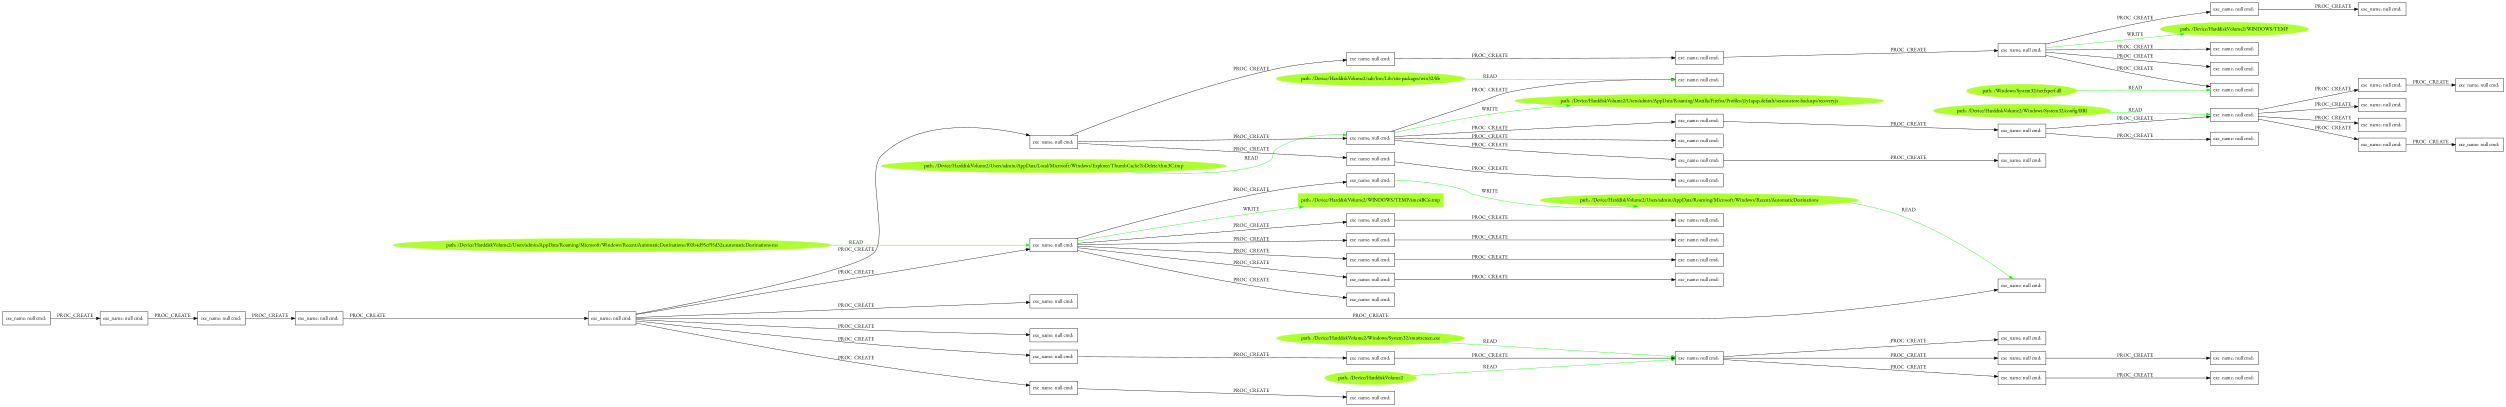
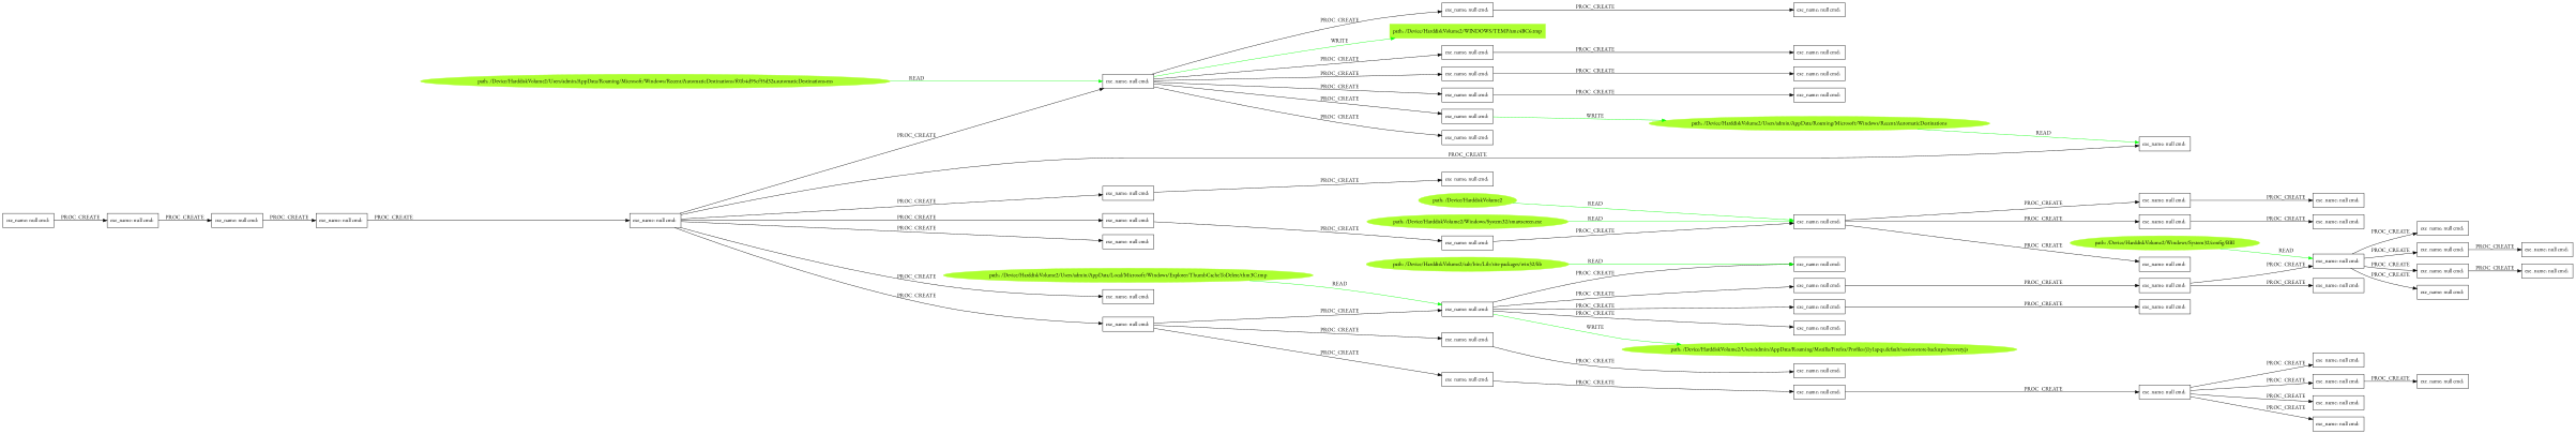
  digraph {
    fontname="EB Garamond"
    rankdir=LR
    node [color=black fontname="EB Garamond" shape=box style=solid]
    edge [color=black fontname="EB Garamond"]
    n1 [label="exe_name: null cmd: "]
    n2 [color=greenyellow label="path: /Device/HarddiskVolume2/Users/admin/AppData/Roaming/Mozilla/Firefox/Profiles/j1y1apqs.default/sessionstore-backups/recovery.js" shape=oval style=filled]
    n3 [label="exe_name: null cmd: "]
    n4 [label="exe_name: null cmd: "]
    n5 [label="exe_name: null cmd: "]
    n6 [label="exe_name: null cmd: "]
    n7 [label="exe_name: null cmd: "]
    n8 [label="exe_name: null cmd: "]
    n9 [color=greenyellow label="path: /Device/HarddiskVolume2/Users/admin/AppData/Roaming/Microsoft/Windows/Recent/AutomaticDestinations" shape=oval style=filled]
    n10 [label="exe_name: null cmd: "]
-   n11 [color=greenyellow label="path: /Windows/System32/netfxperf.dll" shape=oval style=filled]
    n12 [label="exe_name: null cmd: "]
    n13 [color=greenyellow label="path: /Device/HarddiskVolume2/Users/admin/AppData/Local/Microsoft/Windows/Explorer/ThumbCacheToDelete/thm3C.tmp" shape=oval style=filled]
    n14 [color=greenyellow label="path: /Device/HarddiskVolume2/Users/admin/AppData/Roaming/Microsoft/Windows/Recent/AutomaticDestinations/f01b4d95cf55d32a.automaticDestinations-ms" shape=oval style=filled]
    n15 [label="exe_name: null cmd: "]
    n16 [color=greenyellow label="path: /Device/HarddiskVolume2/WINDOWS/TEMP/amc4BC6.tmp" style=filled]
    n17 [label="exe_name: null cmd: "]
    n18 [label="exe_name: null cmd: "]
    n19 [label="exe_name: null cmd: "]
    n20 [label="exe_name: null cmd: "]
    n21 [label="exe_name: null cmd: "]
    n22 [label="exe_name: null cmd: "]
    n23 [label="exe_name: null cmd: "]
    n24 [label="exe_name: null cmd: "]
    n25 [label="exe_name: null cmd: "]
    n26 [label="exe_name: null cmd: "]
    n27 [color=greenyellow label="path: /Device/HarddiskVolume2" shape=oval style=filled]
    n28 [label="exe_name: null cmd: "]
    n29 [label="exe_name: null cmd: "]
    n30 [label="exe_name: null cmd: "]
    n31 [label="exe_name: null cmd: "]
    n32 [label="exe_name: null cmd: "]
    n33 [label="exe_name: null cmd: "]
    n34 [color=greenyellow label="path: /Device/HarddiskVolume2/Windows/System32/config/BBI" shape=oval style=filled]
    n35 [label="exe_name: null cmd: "]
    n36 [label="exe_name: null cmd: "]
    n37 [label="exe_name: null cmd: "]
    n38 [label="exe_name: null cmd: "]
    n39 [label="exe_name: null cmd: "]
    n40 [label="exe_name: null cmd: "]
    n41 [label="exe_name: null cmd: "]
    n42 [color=greenyellow label="path: /Device/HarddiskVolume2/Windows/System32/smartscreen.exe" shape=oval style=filled]
    n43 [label="exe_name: null cmd: "]
-   n44 [color=greenyellow label="path: /Device/HarddiskVolume2/WINDOWS/TEMP" shape=oval style=filled]
    n45 [label="exe_name: null cmd: "]
    n46 [label="exe_name: null cmd: "]
    n47 [label="exe_name: null cmd: "]
    n48 [label="exe_name: null cmd: "]
    n49 [label="exe_name: null cmd: "]
    n50 [label="exe_name: null cmd: "]
    n51 [label="exe_name: null cmd: "]
    n52 [label="exe_name: null cmd: "]
    n53 [label="exe_name: null cmd: "]
    n54 [label="exe_name: null cmd: "]
    n55 [label="exe_name: null cmd: "]
    n56 [label="exe_name: null cmd: "]
    n57 [label="exe_name: null cmd: "]
    n58 [label="exe_name: null cmd: "]
    n59 [label="exe_name: null cmd: "]
    n60 [label="exe_name: null cmd: "]
    n61 [label="exe_name: null cmd: "]
    n62 [label="exe_name: null cmd: "]
    n63 [label="exe_name: null cmd: "]
    n64 [label="exe_name: null cmd: "]
    n65 [label="exe_name: null cmd: "]
    n66 [color=greenyellow label="path: /Device/HarddiskVolume2/salt/bin/Lib/site-packages/win32/lib" shape=oval style=filled]
    n1 -> n2 [color=green label=WRITE]
    n1 -> n3 [label=PROC_CREATE]
    n1 -> n4 [label=PROC_CREATE]
    n1 -> n5 [label=PROC_CREATE]
    n1 -> n6 [label=PROC_CREATE]
    n3 -> n7 [label=PROC_CREATE]
    n5 -> n8 [label=PROC_CREATE]
    n7 -> n35 [label=PROC_CREATE]
    n7 -> n65 [label=PROC_CREATE]
    n9 -> n10 [color=green label=READ]
-   n11 -> n12 [color=green label=READ]
    n13 -> n1 [color=green label=READ]
    n14 -> n15 [color=green label=READ]
    n15 -> n16 [color=green label=WRITE]
    n15 -> n17 [label=PROC_CREATE]
    n15 -> n18 [label=PROC_CREATE]
    n15 -> n19 [label=PROC_CREATE]
    n15 -> n20 [label=PROC_CREATE]
    n15 -> n21 [label=PROC_CREATE]
    n15 -> n22 [label=PROC_CREATE]
    n17 -> n9 [color=green label=WRITE]
    n18 -> n23 [label=PROC_CREATE]
    n19 -> n24 [label=PROC_CREATE]
    n20 -> n25 [label=PROC_CREATE]
    n21 -> n26 [label=PROC_CREATE]
    n27 -> n28 [color=green label=READ]
    n28 -> n29 [label=PROC_CREATE]
    n28 -> n30 [label=PROC_CREATE]
    n28 -> n31 [label=PROC_CREATE]
    n29 -> n32 [label=PROC_CREATE]
    n31 -> n33 [label=PROC_CREATE]
    n34 -> n35 [color=green label=READ]
    n35 -> n36 [label=PROC_CREATE]
    n35 -> n37 [label=PROC_CREATE]
    n35 -> n38 [label=PROC_CREATE]
    n35 -> n39 [label=PROC_CREATE]
    n36 -> n40 [label=PROC_CREATE]
    n39 -> n41 [label=PROC_CREATE]
    n42 -> n28 [color=green label=READ]
    n43 -> n12 [label=PROC_CREATE]
-   n43 -> n44 [color=green label=WRITE]
    n43 -> n45 [label=PROC_CREATE]
    n43 -> n46 [label=PROC_CREATE]
    n43 -> n47 [label=PROC_CREATE]
    n47 -> n48 [label=PROC_CREATE]
    n49 -> n50 [label=PROC_CREATE]
    n50 -> n51 [label=PROC_CREATE]
    n51 -> n52 [label=PROC_CREATE]
    n52 -> n53 [label=PROC_CREATE]
    n53 -> n10 [label=PROC_CREATE]
    n53 -> n15 [label=PROC_CREATE]
    n53 -> n54 [label=PROC_CREATE]
    n53 -> n55 [label=PROC_CREATE]
    n53 -> n56 [label=PROC_CREATE]
    n53 -> n57 [label=PROC_CREATE]
    n53 -> n58 [label=PROC_CREATE]
    n54 -> n1 [label=PROC_CREATE]
    n54 -> n59 [label=PROC_CREATE]
    n54 -> n60 [label=PROC_CREATE]
    n56 -> n61 [label=PROC_CREATE]
    n57 -> n62 [label=PROC_CREATE]
    n59 -> n63 [label=PROC_CREATE]
    n60 -> n64 [label=PROC_CREATE]
    n61 -> n28 [label=PROC_CREATE]
    n63 -> n43 [label=PROC_CREATE]
    n66 -> n4 [color=green label=READ]
  }
